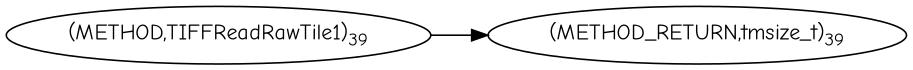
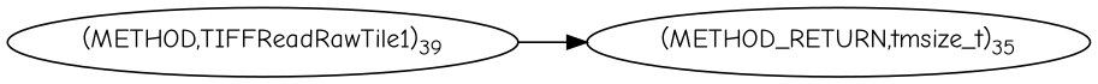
  digraph {
    rankdir=LR
    fontname="Comic Neue"
    node [fontname="Comic Neue"]
    n1 [label=<(METHOD,TIFFReadRawTile1)<SUB>39</SUB>>]
-   n2 [label=<(METHOD_RETURN,tmsize_t)<SUB>39</SUB>>]
+   n2 [label=<(METHOD_RETURN,tmsize_t)<SUB>35</SUB>>]
    n1 -> n2 [fontname="Comic Neue"]
  }
